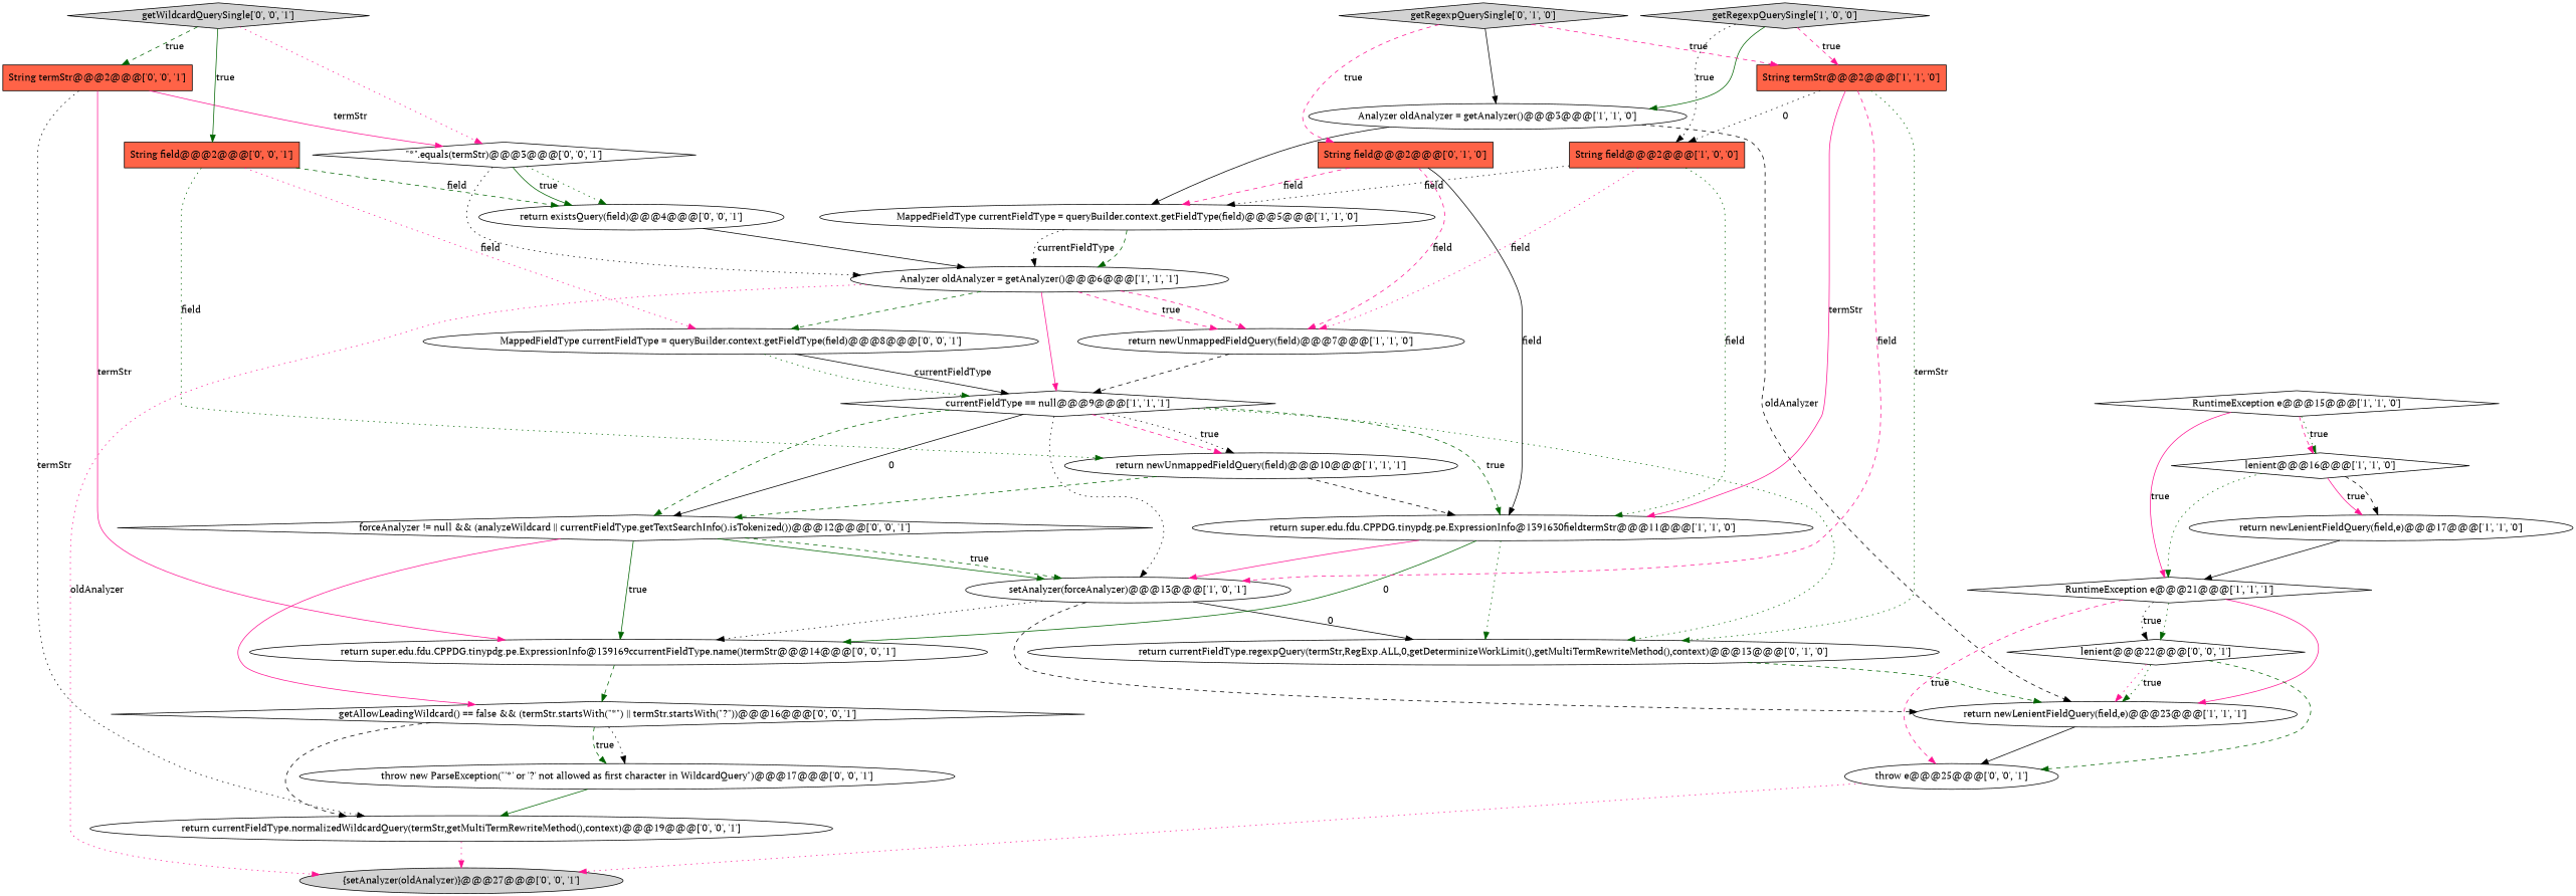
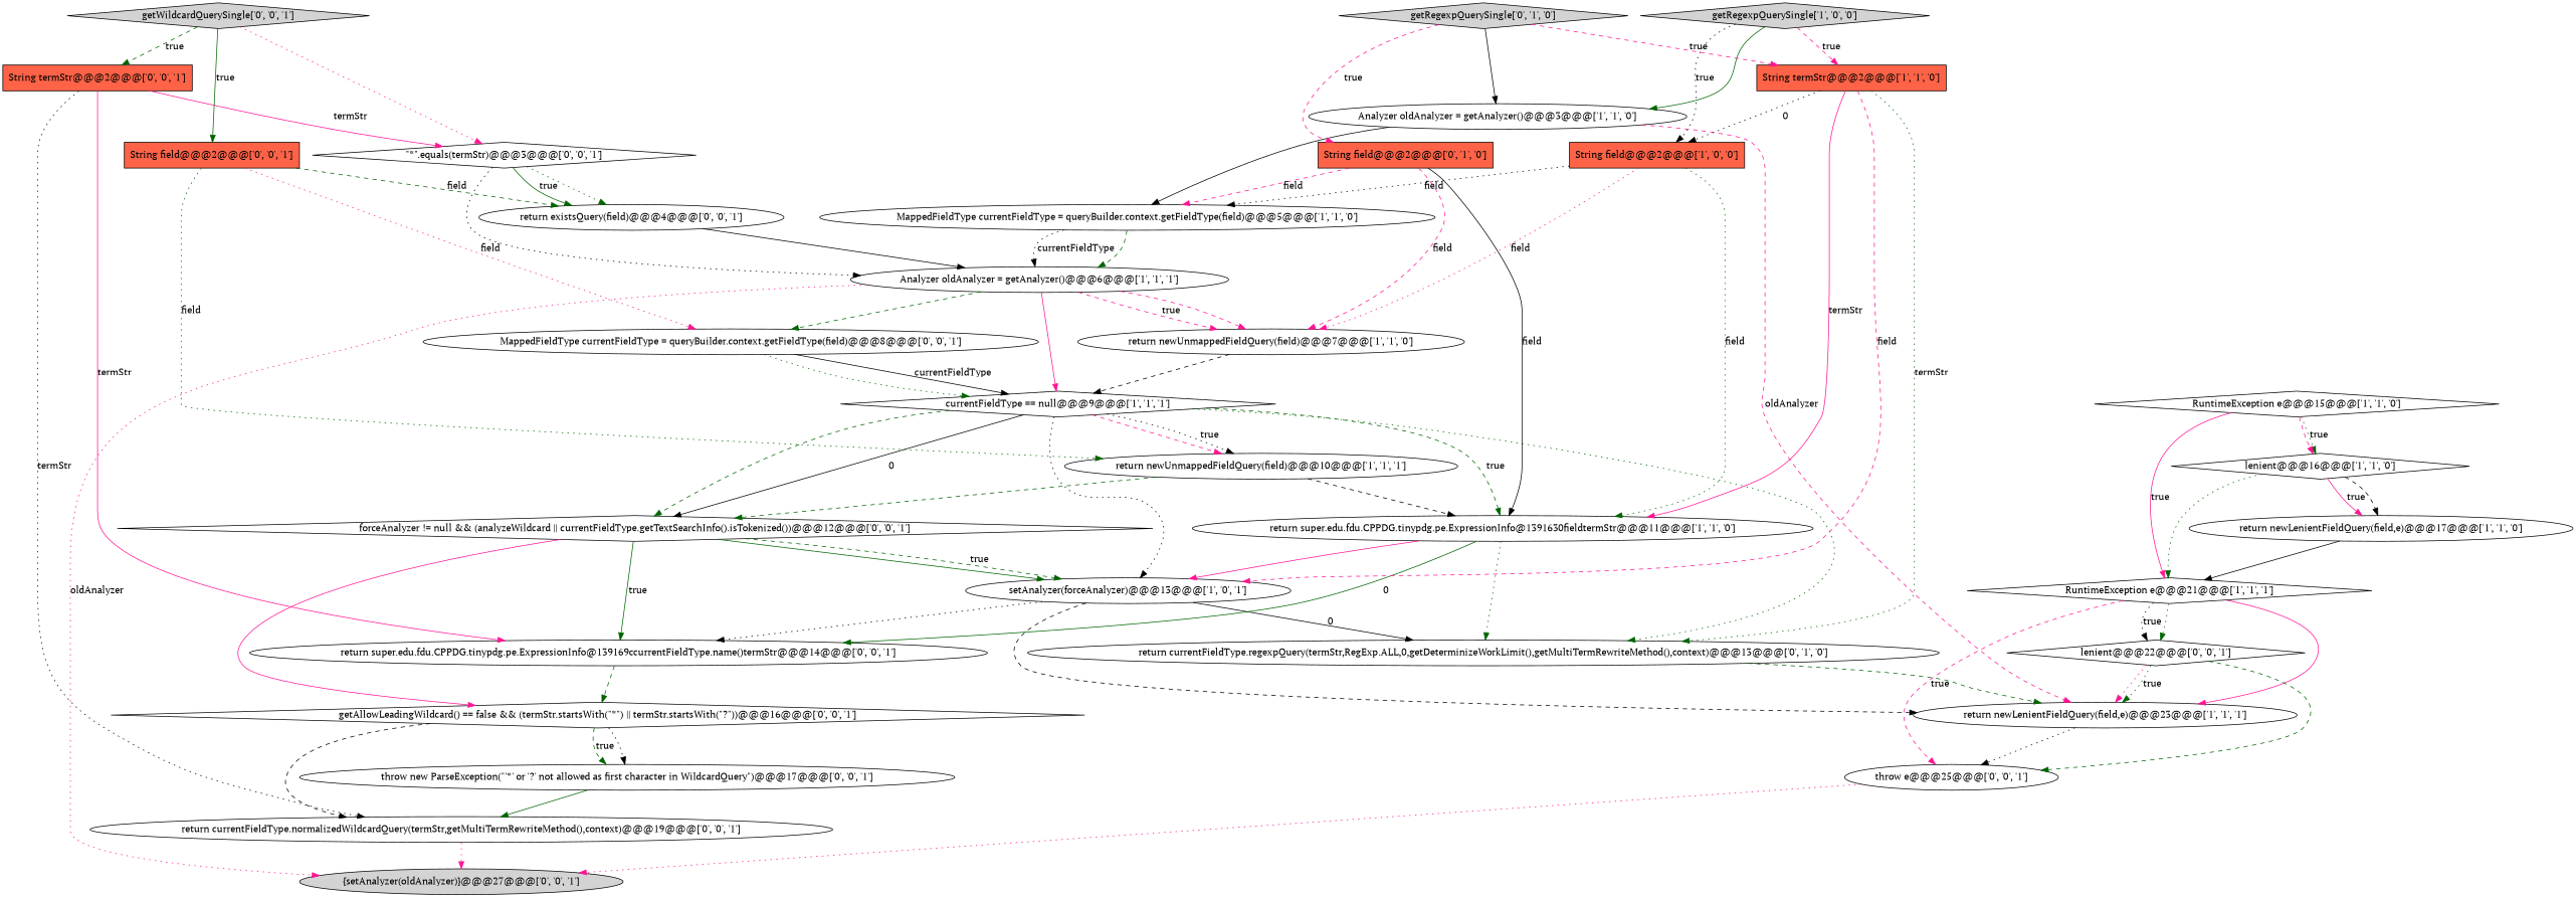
  digraph {
    fontname="PT Serif"
    node [fillcolor=white fontname="PT Serif" shape=ellipse style=filled]
    edge [color=darkgreen fontname="PT Serif" style=dotted]
    n1 [label="currentFieldType == null@@@9@@@['1', '1', '1']" shape=diamond]
    n2 [label="setAnalyzer(forceAnalyzer)@@@13@@@['1', '0', '1']"]
    n3 [label="return super.edu.fdu.CPPDG.tinypdg.pe.ExpressionInfo@1391630fieldtermStr@@@11@@@['1', '1', '0']"]
    n4 [label="return newUnmappedFieldQuery(field)@@@10@@@['1', '1', '1']"]
    n5 [label="return currentFieldType.regexpQuery(termStr,RegExp.ALL,0,getDeterminizeWorkLimit(),getMultiTermRewriteMethod(),context)@@@13@@@['0', '1', '0']"]
    n6 [label="forceAnalyzer != null && (analyzeWildcard || currentFieldType.getTextSearchInfo().isTokenized())@@@12@@@['0', '0', '1']" shape=diamond]
    n7 [label="return super.edu.fdu.CPPDG.tinypdg.pe.ExpressionInfo@139169ccurrentFieldType.name()termStr@@@14@@@['0', '0', '1']"]
    n8 [label="return newLenientFieldQuery(field,e)@@@23@@@['1', '1', '1']"]
    n9 [label="getAllowLeadingWildcard() == false && (termStr.startsWith(\"*\") || termStr.startsWith(\"?\"))@@@16@@@['0', '0', '1']" shape=diamond]
    n10 [label="throw e@@@25@@@['0', '0', '1']"]
    n11 [label="MappedFieldType currentFieldType = queryBuilder.context.getFieldType(field)@@@8@@@['0', '0', '1']"]
    n12 [label="return currentFieldType.normalizedWildcardQuery(termStr,getMultiTermRewriteMethod(),context)@@@19@@@['0', '0', '1']"]
    n13 [label="throw new ParseException(\"'*' or '?' not allowed as first character in WildcardQuery\")@@@17@@@['0', '0', '1']"]
    n14 [label="Analyzer oldAnalyzer = getAnalyzer()@@@3@@@['1', '1', '0']"]
    n15 [label="MappedFieldType currentFieldType = queryBuilder.context.getFieldType(field)@@@5@@@['1', '1', '0']"]
    n16 [label="Analyzer oldAnalyzer = getAnalyzer()@@@6@@@['1', '1', '1']"]
    n17 [label="\"*\".equals(termStr)@@@3@@@['0', '0', '1']" shape=diamond]
    n18 [label="return existsQuery(field)@@@4@@@['0', '0', '1']"]
    n19 [fillcolor=lightgray label="{setAnalyzer(oldAnalyzer)}@@@27@@@['0', '0', '1']"]
    n20 [label="return newUnmappedFieldQuery(field)@@@7@@@['1', '1', '0']"]
    n21 [label="RuntimeException e@@@21@@@['1', '1', '1']" shape=diamond]
    n22 [label="lenient@@@22@@@['0', '0', '1']" shape=diamond]
    n23 [label="lenient@@@16@@@['1', '1', '0']" shape=diamond]
    n24 [label="return newLenientFieldQuery(field,e)@@@17@@@['1', '1', '0']"]
    n25 [fillcolor=lightgray label="getRegexpQuerySingle['1', '0', '0']" shape=diamond]
    n26 [fillcolor=tomato label="String field@@@2@@@['1', '0', '0']" shape=box]
    n27 [fillcolor=tomato label="String termStr@@@2@@@['1', '1', '0']" shape=box]
    n28 [fillcolor=tomato label="String termStr@@@2@@@['0', '0', '1']" shape=box]
    n29 [fillcolor=tomato label="String field@@@2@@@['0', '0', '1']" shape=box]
    n30 [fillcolor=lightgray label="getRegexpQuerySingle['0', '1', '0']" shape=diamond]
    n31 [fillcolor=tomato label="String field@@@2@@@['0', '1', '0']" shape=box]
    n32 [label="RuntimeException e@@@15@@@['1', '1', '0']" shape=diamond]
    n33 [fillcolor=lightgray label="getWildcardQuerySingle['0', '0', '1']" shape=diamond]
    n1 -> n2 [color=black]
    n1 -> n3 [label=true style=dashed]
    n1 -> n4 [color=deeppink style=dashed]
    n1 -> n4 [color=black label=true]
    n1 -> n5
    n1 -> n6 [style=dashed]
    n1 -> n6 [color=black label=0 style=solid]
    n2 -> n5 [color=black label=0 style=solid]
    n2 -> n7 [color=black]
    n2 -> n8 [color=black style=dashed]
    n3 -> n2 [color=deeppink style=solid]
    n3 -> n5
    n3 -> n7 [label=0 style=solid]
    n4 -> n3 [color=black style=dashed]
    n4 -> n6 [style=dashed]
    n5 -> n8 [style=dashed]
    n6 -> n2 [style=solid]
    n6 -> n2 [label=true style=dashed]
    n6 -> n7 [label=true style=solid]
    n6 -> n9 [color=deeppink style=solid]
    n7 -> n9 [style=dashed]
-   n8 -> n10 [color=black style=solid]
+   n8 -> n10 [color=black]
    n9 -> n12 [color=black style=dashed]
    n9 -> n13 [color=black]
    n9 -> n13 [label=true style=dashed]
    n10 -> n19 [color=deeppink]
    n11 -> n1
    n11 -> n1 [color=black label=currentFieldType style=solid]
    n12 -> n19 [color=deeppink]
    n13 -> n12 [style=solid]
-   n14 -> n8 [color=black label=oldAnalyzer style=dashed]
+   n14 -> n8 [color=deeppink label=oldAnalyzer style=dashed]
    n14 -> n15 [color=black style=solid]
    n15 -> n16 [style=dashed]
    n15 -> n16 [color=black label=currentFieldType]
    n16 -> n1 [color=deeppink style=solid]
    n16 -> n11 [style=dashed]
    n16 -> n19 [color=deeppink label=oldAnalyzer]
    n16 -> n20 [color=deeppink style=dashed]
    n16 -> n20 [color=deeppink label=true style=dashed]
    n17 -> n16 [color=black]
    n17 -> n18
    n17 -> n18 [label=true style=solid]
    n18 -> n16 [color=black style=solid]
    n20 -> n1 [color=black style=dashed]
    n21 -> n8 [color=deeppink style=solid]
    n21 -> n10 [color=deeppink label=true style=dashed]
    n21 -> n22
    n21 -> n22 [color=black label=true]
    n22 -> n8 [color=deeppink]
    n22 -> n8 [label=true]
    n22 -> n10 [style=dashed]
    n23 -> n21
    n23 -> n24 [color=deeppink label=true style=solid]
    n23 -> n24 [color=black style=dashed]
    n24 -> n21 [color=black style=solid]
    n25 -> n14 [style=solid]
    n25 -> n26 [color=black label=true]
    n25 -> n27 [color=deeppink label=true style=dashed]
    n26 -> n3 [label=field]
    n26 -> n15 [color=black label=field]
    n26 -> n20 [color=deeppink label=field]
    n27 -> n2 [color=deeppink label=field style=dashed]
    n27 -> n3 [color=deeppink label=termStr style=solid]
    n27 -> n5 [label=termStr]
    n27 -> n26 [color=black label=0]
    n28 -> n7 [color=deeppink label=termStr style=solid]
    n28 -> n12 [color=black label=termStr]
    n28 -> n17 [color=deeppink label=termStr style=solid]
    n29 -> n4 [label=field]
    n29 -> n11 [color=deeppink label=field]
    n29 -> n18 [label=field style=dashed]
    n30 -> n14 [color=black style=solid]
    n30 -> n27 [color=deeppink label=true style=dashed]
    n30 -> n31 [color=deeppink label=true style=dashed]
    n31 -> n3 [color=black label=field style=solid]
    n31 -> n15 [color=deeppink label=field style=dashed]
    n31 -> n20 [color=deeppink label=field style=dashed]
    n32 -> n21 [color=deeppink label=true style=solid]
    n32 -> n23 [label=true]
    n32 -> n23 [color=deeppink style=dashed]
    n33 -> n17 [color=deeppink]
    n33 -> n28 [label=true style=dashed]
    n33 -> n29 [label=true style=solid]
  }
